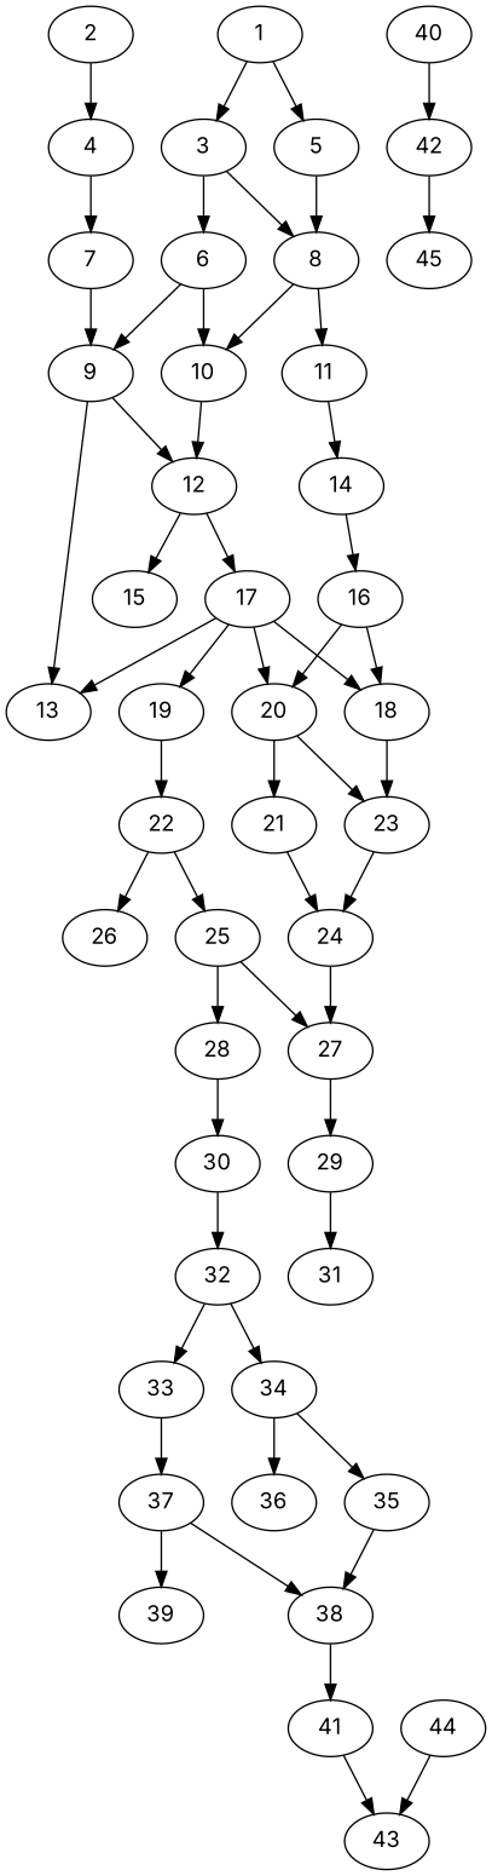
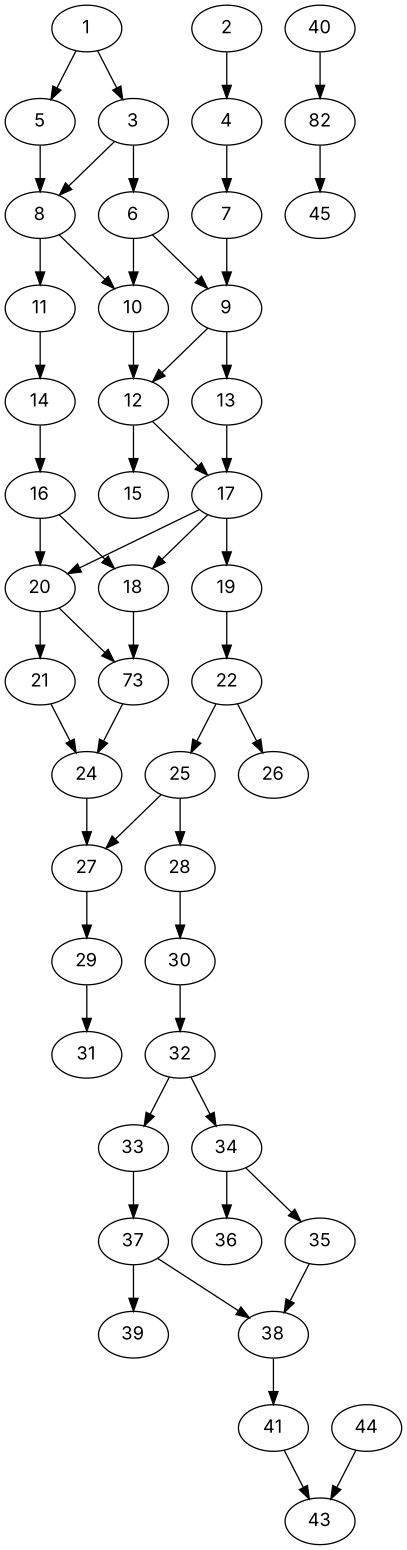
  digraph {
    fontname=Inter
    node [alpha=0.14 fontname=Inter]
    edge [fontname=Inter]
    1 [alpha=0.06 expect_size=19024896]
    3 [alpha=0.20 expect_size=46949376]
    5 [alpha=0.04 expect_size=39215104]
    6 [alpha=0.16 expect_size=27779072]
    8 [alpha=0.19 expect_size=48700416]
    9 [alpha=0.16 expect_size=15396864]
    10 [alpha=0.18 expect_size=24160256]
    11 [alpha=0.03 expect_size=21998592]
    2 [alpha=0.10 expect_size=18268160]
    4 [alpha=0.05 expect_size=7884800]
    7 [expect_size=8788992]
    12 [expect_size=35323904]
    13 [alpha=0.16 expect_size=12452864]
    14 [alpha=0.11 expect_size=11299840]
    15 [alpha=0.09 expect_size=22662144]
    17 [alpha=0.09 expect_size=23421952]
    16 [alpha=0.01 expect_size=31726592]
    18 [alpha=0.04 expect_size=9292800]
    20 [alpha=0.11 expect_size=46070784]
    19 [alpha=0.06 expect_size=7664640]
-   23 [alpha=0.11 expect_size=35552256]
+   23 [alpha=0.11 expect_size=35552256 label=73]
    21 [alpha=0.01 expect_size=41957376]
    22 [alpha=0.17 expect_size=49332224]
    24 [alpha=0.05 expect_size=25099264]
    25 [expect_size=51278848]
    26 [alpha=0.13 expect_size=24725504]
    27 [alpha=0.13 expect_size=26390528]
    28 [alpha=0.11 expect_size=48026624]
    29 [expect_size=9459712]
    30 [alpha=0.05 expect_size=24548352]
    31 [alpha=0.03 expect_size=50185216]
    32 [expect_size=5782528]
    33 [alpha=0.07 expect_size=45923328]
    34 [alpha=0.04 expect_size=23570432]
    37 [alpha=0.05 expect_size=52163584]
    35 [alpha=0.07 expect_size=35739648]
    36 [alpha=0.02 expect_size=22029312]
    38 [alpha=0.09 expect_size=35316736]
    39 [alpha=0.15 expect_size=14947328]
    41 [alpha=0.15 expect_size=13023232]
    43 [alpha=0.02 expect_size=52088832]
    40 [alpha=0.17 expect_size=48396288]
-   42 [alpha=0.12 expect_size=19955712]
+   42 [alpha=0.12 expect_size=19955712 label=82]
    45 [alpha=0.18 expect_size=30903296]
    44 [alpha=0.00 expect_size=22261760]
    1 -> 3
    1 -> 5
    3 -> 6
    3 -> 8
    5 -> 8
    6 -> 9
    6 -> 10
    8 -> 10
    8 -> 11
    9 -> 12
    9 -> 13
    10 -> 12
    11 -> 14
    2 -> 4
    4 -> 7
    7 -> 9
    12 -> 15
    12 -> 17
-   17 -> 13
+   13 -> 17
    14 -> 16
    17 -> 18
    17 -> 20
    17 -> 19
    16 -> 18
    16 -> 20
    18 -> 23
    20 -> 23
    20 -> 21
    19 -> 22
    23 -> 24
    21 -> 24
    22 -> 25
    22 -> 26
    24 -> 27
    25 -> 27
    25 -> 28
    27 -> 29
    28 -> 30
    29 -> 31
    30 -> 32
    32 -> 33
    32 -> 34
    33 -> 37
    34 -> 35
    34 -> 36
    37 -> 38
    37 -> 39
    35 -> 38
    38 -> 41
    41 -> 43
    40 -> 42
    42 -> 45
    44 -> 43
  }
